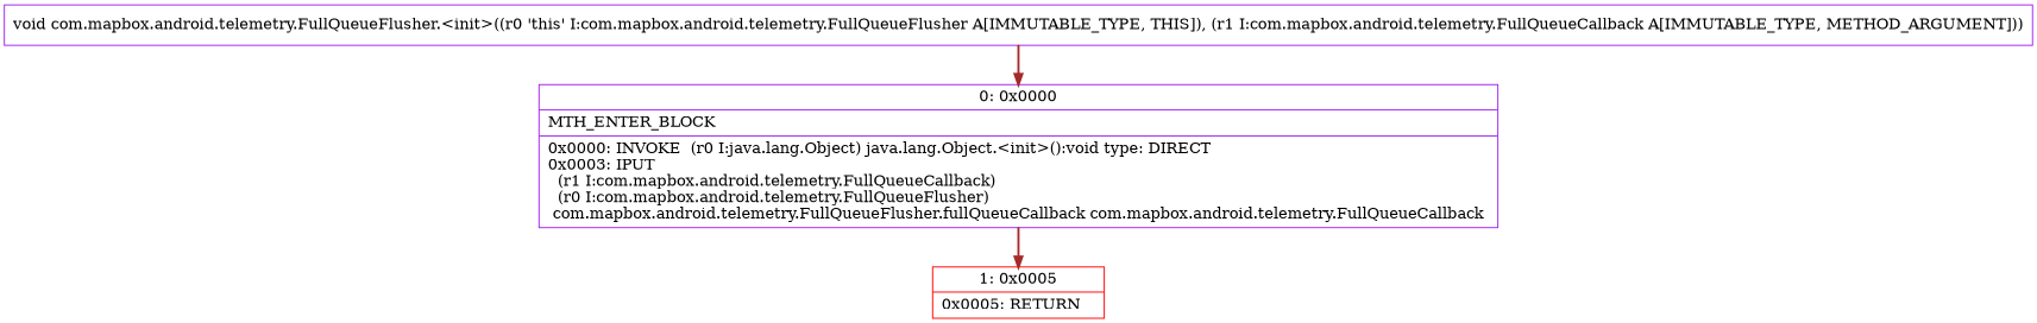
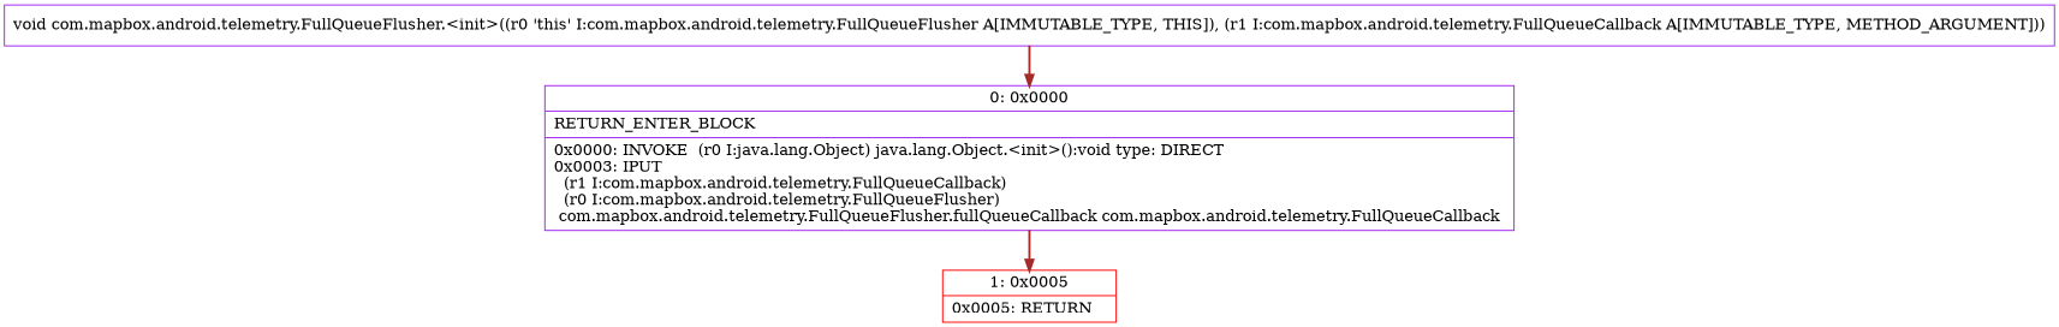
  digraph {
    node [shape=record color=purple]
    edge [color=brown style=bold]
-   n1 [label="{0\:\ 0x0000|MTH_ENTER_BLOCK\l|0x0000: INVOKE  (r0 I:java.lang.Object) java.lang.Object.\<init\>():void type: DIRECT \l0x0003: IPUT  \l  (r1 I:com.mapbox.android.telemetry.FullQueueCallback)\l  (r0 I:com.mapbox.android.telemetry.FullQueueFlusher)\l com.mapbox.android.telemetry.FullQueueFlusher.fullQueueCallback com.mapbox.android.telemetry.FullQueueCallback \l}"]
+   n1 [label="{0\:\ 0x0000|RETURN_ENTER_BLOCK\l|0x0000: INVOKE  (r0 I:java.lang.Object) java.lang.Object.\<init\>():void type: DIRECT \l0x0003: IPUT  \l  (r1 I:com.mapbox.android.telemetry.FullQueueCallback)\l  (r0 I:com.mapbox.android.telemetry.FullQueueFlusher)\l com.mapbox.android.telemetry.FullQueueFlusher.fullQueueCallback com.mapbox.android.telemetry.FullQueueCallback \l}"]
    n2 [label="{1\:\ 0x0005|0x0005: RETURN   \l}" color=red]
    n3 [label="{void com.mapbox.android.telemetry.FullQueueFlusher.\<init\>((r0 'this' I:com.mapbox.android.telemetry.FullQueueFlusher A[IMMUTABLE_TYPE, THIS]), (r1 I:com.mapbox.android.telemetry.FullQueueCallback A[IMMUTABLE_TYPE, METHOD_ARGUMENT])) }"]
    n1 -> n2
    n3 -> n1
  }
